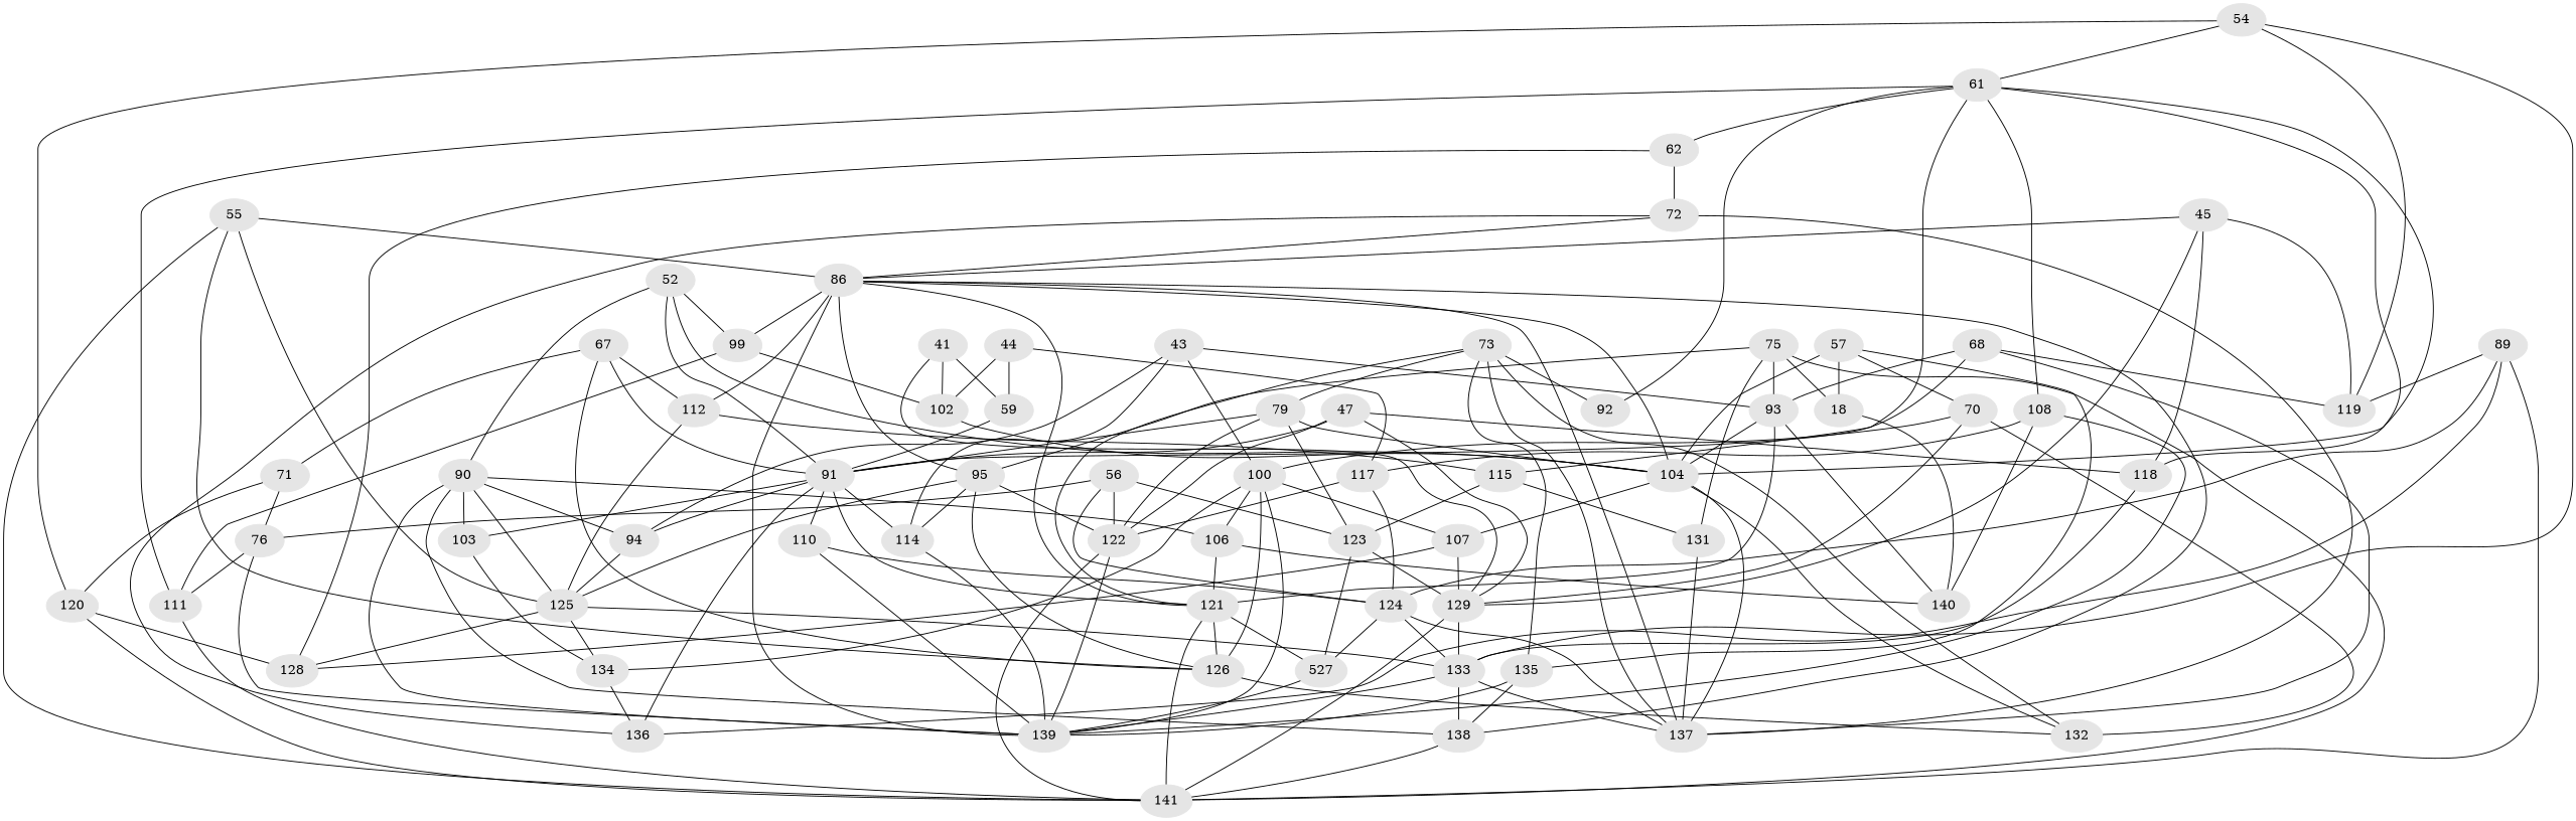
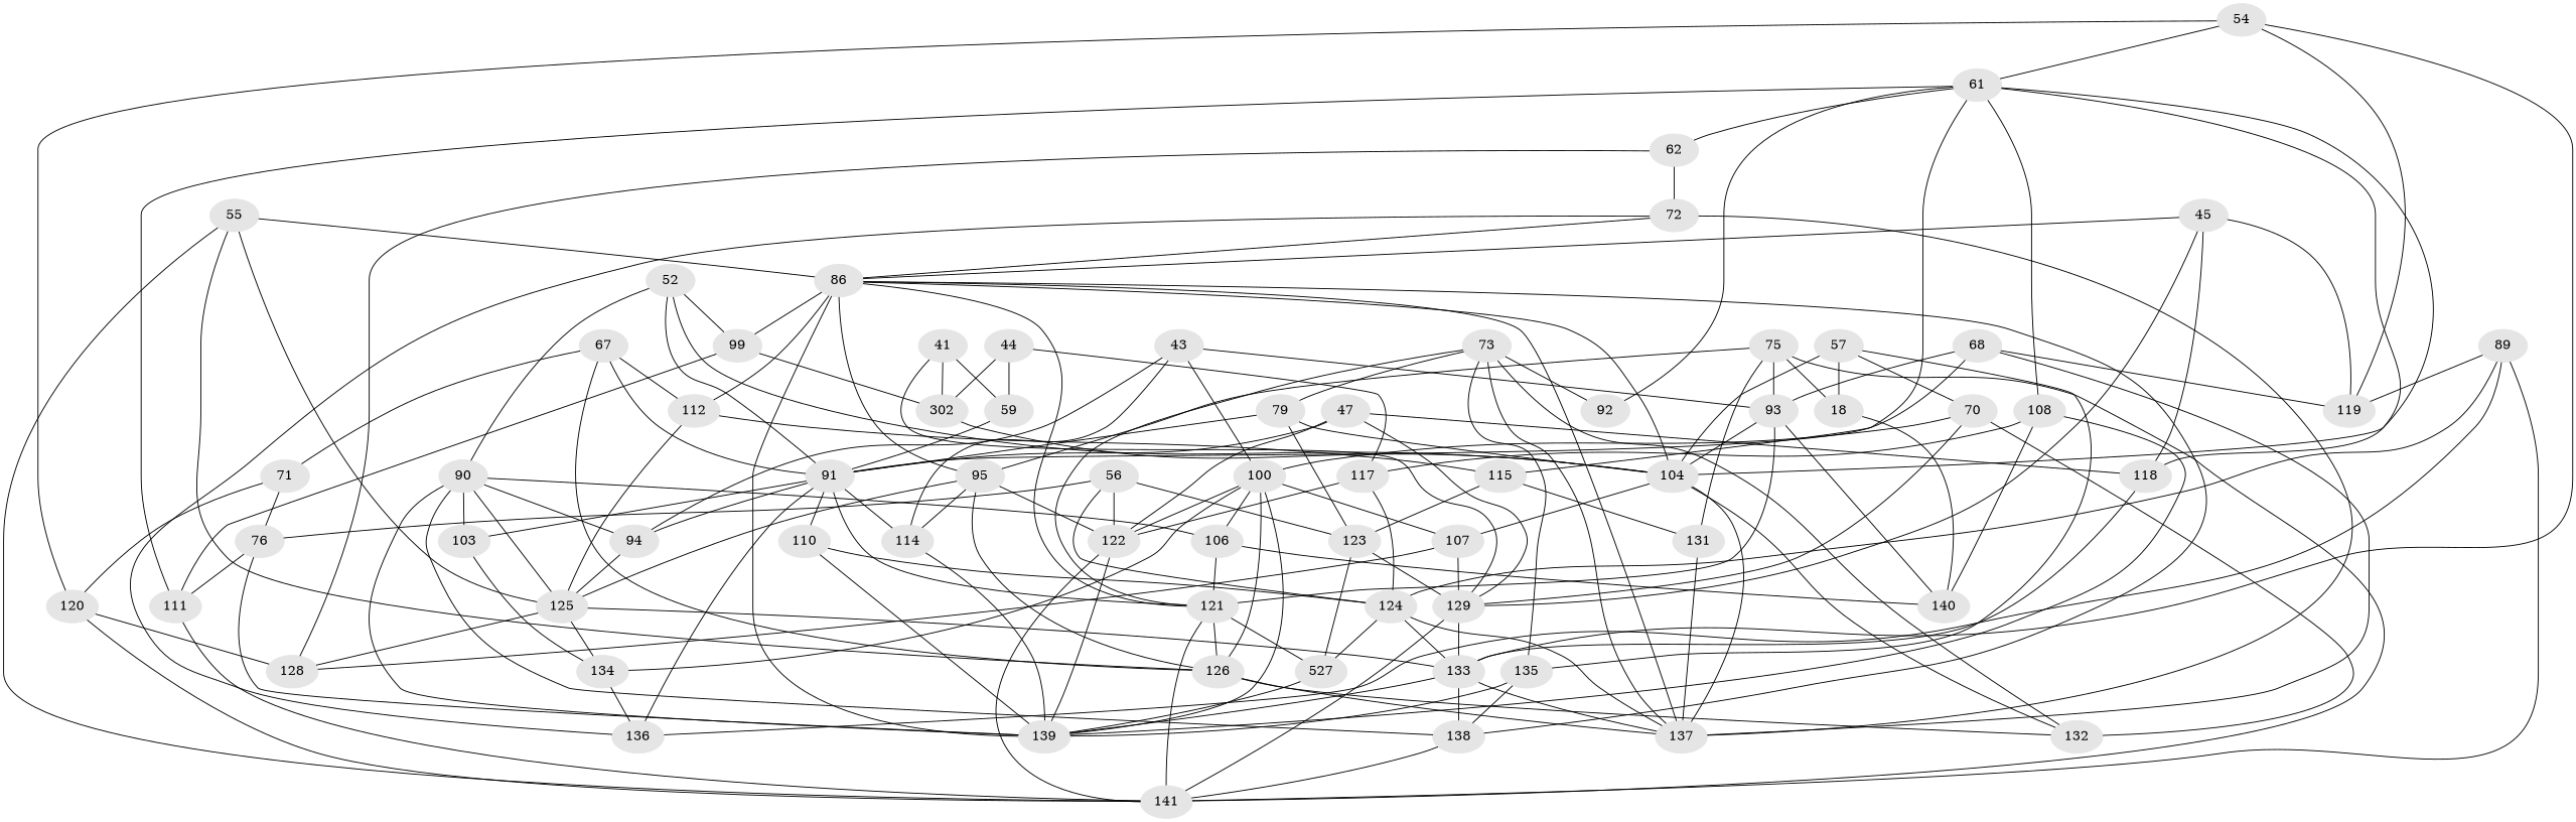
  graph {
    node [color=gray90 style=filled]
    59 [super="+33"]
    91 [super="+64"]
    41
-   102
+   102 [label=302]
    129 [super="+16+20+116"]
    104 [super="+28+49"]
    133 [super="+98"]
    141 [super="+130"]
    93 [super="+83+40"]
    121 [super="+5+87+12+109"]
    140
    43
    94
    100 [super="+80"]
    114
    125 [super="+85"]
    122 [super="+14+27"]
    126 [super="+81+51"]
    139 [super="+32+97+36"]
    106
    107
    134
    44
    117
    124 [super="+29+105"]
    86 [super="+63+74+65"]
    99
    112 [super="+96"]
    137 [super="+11+88+23"]
    95 [super="+42"]
    138 [super="+9"]
    45
    118
    119
    136
    110
    103
    47
    90 [super="+69+50"]
    52
    111
    132
    61 [super="+38+48"]
    62
    92
    108
    115
    54
    120
    128
    55
    56
    76
    123 [super="+77"]
    n55 [label=527]
    57 [super="+24"]
    70
    n58 [label=18]
    135
    72 [super="+2"]
    131
    71
    67 [super="+66"]
    68
    73 [super="+22+46"]
    79
    75 [super="+15"]
    89 [super="+58"]
    59 -- 91
    91 -- 121 [weight=2]
    91 -- 94
    91 -- 114
    91 -- 136
    91 -- 110
    91 -- 103
    41 -- 59 [weight=2]
    41 -- 102
    41 -- 129
    102 -- 104
    129 -- 133 [weight=3]
    129 -- 141 [weight=2]
    104 -- 107
    104 -- 137
    104 -- 132
    133 -- 139
    133 -- 137
    133 -- 138
    93 -- 104 [weight=2]
    93 -- 121 [weight=2]
    93 -- 140
    121 -- 141 [weight=2]
    121 -- 126 [weight=2]
    121 -- n55
    43 -- 93
    43 -- 94
    43 -- 100
    43 -- 114
    94 -- 125
-   79 -- 122
+   100 -- 122
    100 -- 126 [weight=2]
    100 -- 139
    100 -- 106
    100 -- 107
    100 -- 134
    114 -- 139
    125 -- 133
    125 -- 134
    125 -- 128
    122 -- 141 [weight=2]
    122 -- 139
+   126 -- 137
    126 -- 132
    106 -- 121
    106 -- 140
    107 -- 129
    107 -- 128
    134 -- 136
    44 -- 59 [weight=2]
    44 -- 102
    44 -- 117
    117 -- 122
    117 -- 124
    124 -- 133
    124 -- 137
    124 -- n55
    86 -- 104
    86 -- 121
    86 -- 139 [weight=3]
    86 -- 99
    86 -- 112 [weight=2]
    86 -- 137
    86 -- 95
    86 -- 138
    99 -- 102
    99 -- 111
    112 -- 125
    112 -- 115
    95 -- 114
    95 -- 125
    95 -- 122
    95 -- 126
    138 -- 141
    45 -- 129
    45 -- 86
    45 -- 118
    45 -- 119
    118 -- 133
    110 -- 139
    110 -- 124
    103 -- 134
    47 -- 91
    47 -- 129
    47 -- 122
    47 -- 118
    90 -- 94
    90 -- 125
    90 -- 139 [weight=2]
    90 -- 106
    90 -- 138 [weight=2]
    90 -- 103 [weight=2]
    52 -- 91
    52 -- 104
    52 -- 99
    52 -- 90
    111 -- 141
    61 -- 104
    61 -- 118
    61 -- 111
    61 -- 62
    61 -- 92
    61 -- 108
    61 -- 115
    62 -- 128
    62 -- 72
    108 -- 140
    108 -- 139
    108 -- 117
    115 -- 123
    115 -- 131
    54 -- 133
    54 -- 119
    54 -- 61
    54 -- 120
    120 -- 141
    120 -- 128
    55 -- 141
    55 -- 125
    55 -- 126
    55 -- 86
    56 -- 122
    56 -- 124
    56 -- 76
    56 -- 123
    76 -- 139
    76 -- 111
    123 -- 129 [weight=2]
    123 -- n55
    n55 -- 139
    57 -- 104 [weight=2]
    57 -- 70
    57 -- n58 [weight=2]
    57 -- 135
    70 -- 129
    70 -- 100
    70 -- 132
    n58 -- 140
    135 -- 139
    135 -- 138
    72 -- 86
    72 -- 137 [weight=3]
    72 -- 136
    131 -- 137
    71 -- 120
    71 -- 76
    67 -- 91 [weight=2]
    67 -- 126
    67 -- 112 [weight=2]
    67 -- 71
    68 -- 91
    68 -- 93
    68 -- 137
    68 -- 119
    73 -- 121
    73 -- 137 [weight=2]
    73 -- 132
    73 -- 92
    73 -- 135
    73 -- 79
    79 -- 91
    79 -- 104
    79 -- 123
    75 -- 141
    75 -- 93
    75 -- 95
    75 -- n58
    75 -- 131 [weight=2]
    89 -- 141
    89 -- 124
    89 -- 119
    89 -- 136
  }
